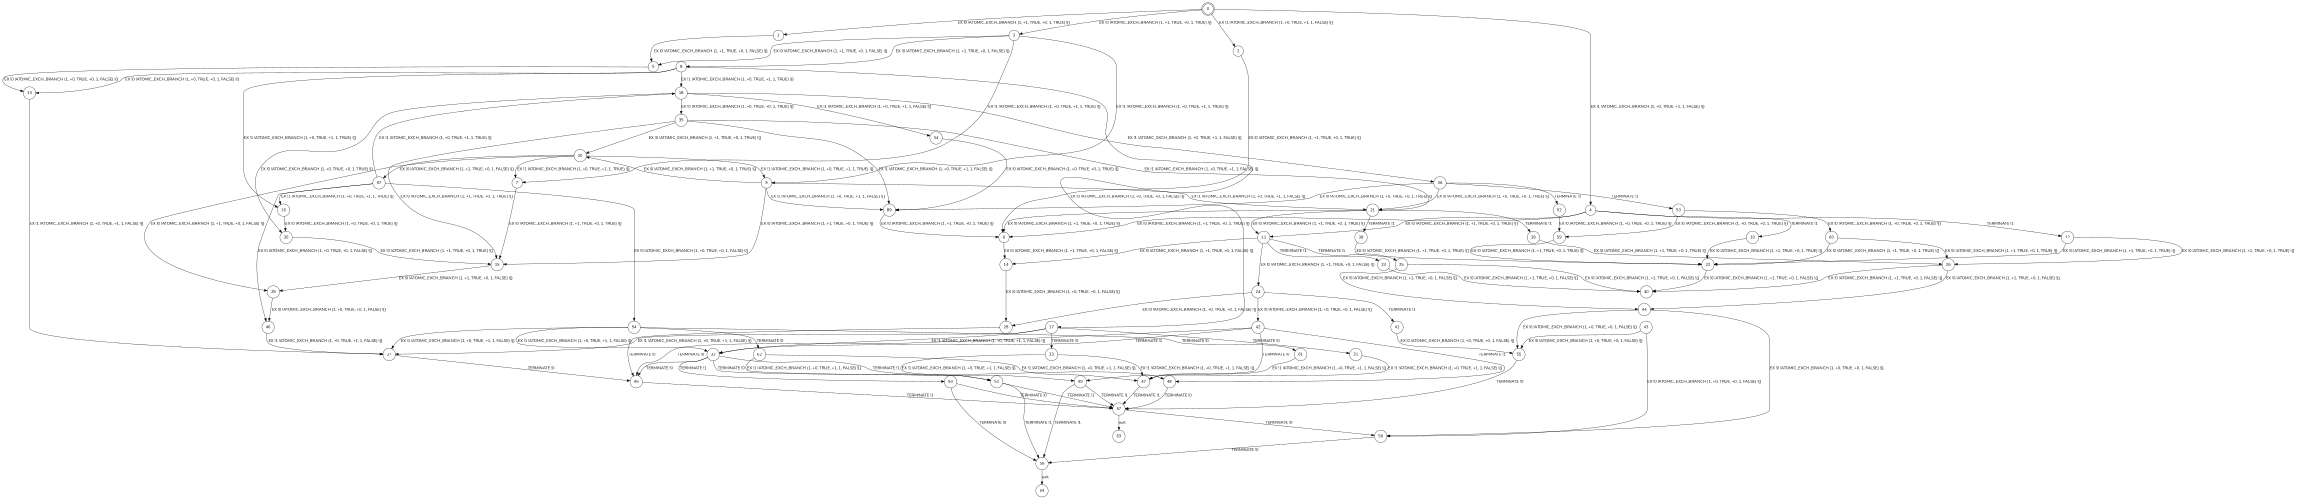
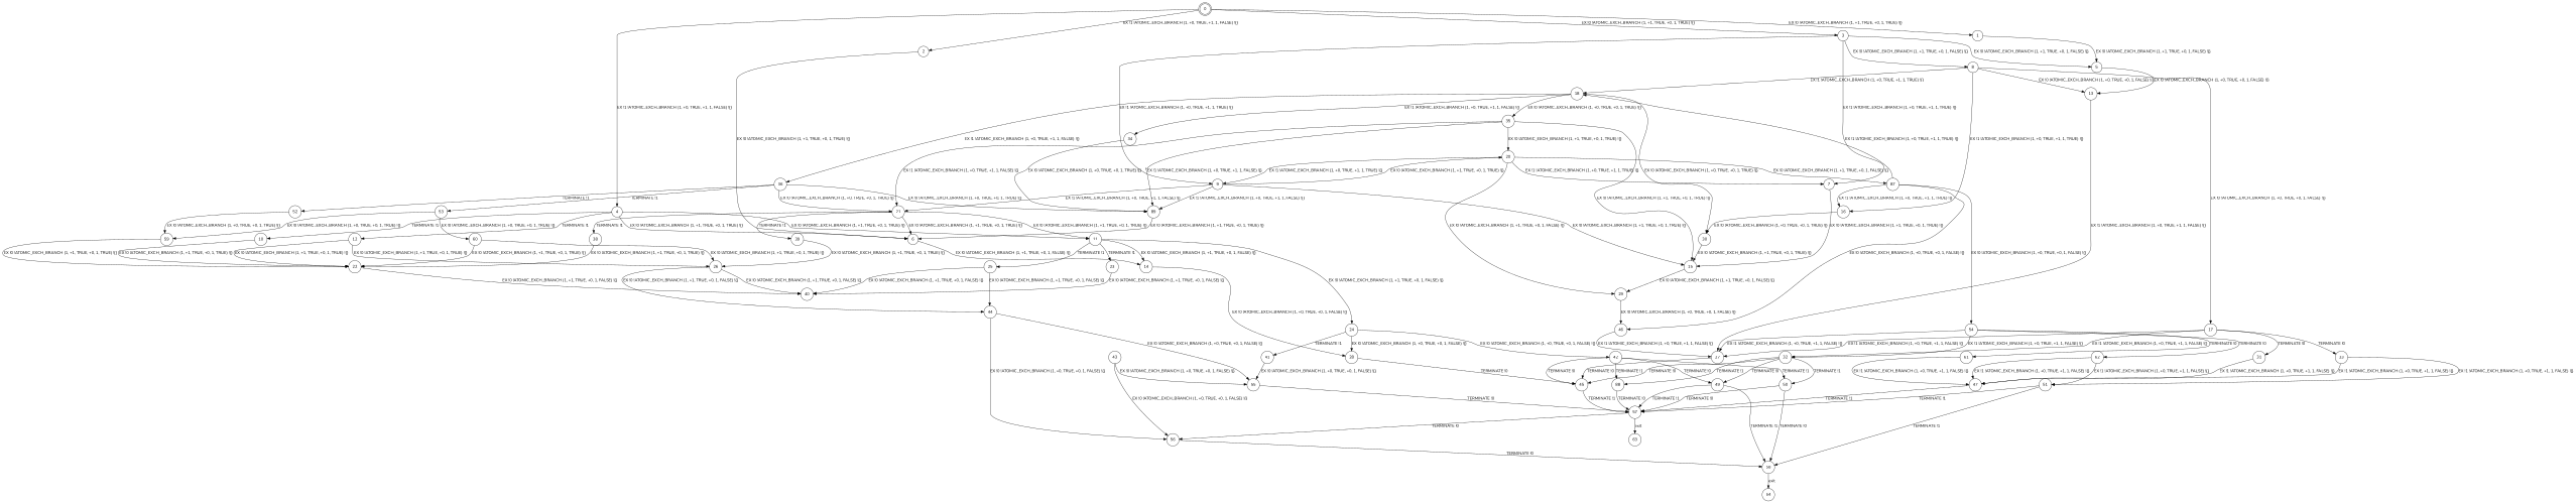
  digraph {
    fontname=Nunito
    node [fontname=Nunito shape=circle]
    edge [fontname=Nunito]
    0 [peripheries=2]
    1
    2
    3
    4
    5
    6
    7
    8
    9
    10
    11
    12
    13
    14
    15
    16
    17
    18
    n20 [label=89]
    20
    21
    22
    23
    24
    25
    26
    27
    28
    29
    30
    31
    32
    33
    34
    35
    36
    n38 [label=87]
    38
    39
    40
    41
    42
    44
    45
    46
    47
-   48
+   48 [label=88]
    49
    50
    51
    52
    53
    54
    55
    43
    56
    57
    58
    59
    60
    61
    62
    63
    64
    0 -> 1 [label="EX !0 !ATOMIC_EXCH_BRANCH (1, +1, TRUE, +0, 1, TRUE) !{}"]
    0 -> 2 [label="EX !1 !ATOMIC_EXCH_BRANCH (1, +0, TRUE, +1, 1, FALSE) !{}"]
    0 -> 3 [label="EX !0 !ATOMIC_EXCH_BRANCH (1, +1, TRUE, +0, 1, TRUE) !{}"]
    0 -> 4 [label="EX !1 !ATOMIC_EXCH_BRANCH (1, +0, TRUE, +1, 1, FALSE) !{}"]
    1 -> 5 [label="EX !0 !ATOMIC_EXCH_BRANCH (1, +1, TRUE, +0, 1, FALSE) !{}"]
    2 -> 6 [label="EX !0 !ATOMIC_EXCH_BRANCH (1, +1, TRUE, +0, 1, TRUE) !{}"]
    3 -> 5 [label="EX !0 !ATOMIC_EXCH_BRANCH (1, +1, TRUE, +0, 1, FALSE) !{}"]
    3 -> 7 [label="EX !1 !ATOMIC_EXCH_BRANCH (1, +0, TRUE, +1, 1, TRUE) !{}"]
    3 -> 8 [label="EX !0 !ATOMIC_EXCH_BRANCH (1, +1, TRUE, +0, 1, FALSE) !{}"]
    3 -> 9 [label="EX !1 !ATOMIC_EXCH_BRANCH (1, +0, TRUE, +1, 1, TRUE) !{}"]
    4 -> 6 [label="EX !0 !ATOMIC_EXCH_BRANCH (1, +1, TRUE, +0, 1, TRUE) !{}"]
    4 -> 10 [label="TERMINATE !1"]
    4 -> 11 [label="EX !0 !ATOMIC_EXCH_BRANCH (1, +1, TRUE, +0, 1, TRUE) !{}"]
    4 -> 12 [label="TERMINATE !1"]
    5 -> 13 [label="EX !0 !ATOMIC_EXCH_BRANCH (1, +0, TRUE, +0, 1, FALSE) !{}"]
    6 -> 14 [label="EX !0 !ATOMIC_EXCH_BRANCH (1, +1, TRUE, +0, 1, FALSE) !{}"]
    7 -> 15 [label="EX !0 !ATOMIC_EXCH_BRANCH (1, +1, TRUE, +0, 1, TRUE) !{}"]
    8 -> 13 [label="EX !0 !ATOMIC_EXCH_BRANCH (1, +0, TRUE, +0, 1, FALSE) !{}"]
    8 -> 16 [label="EX !1 !ATOMIC_EXCH_BRANCH (1, +0, TRUE, +1, 1, TRUE) !{}"]
    8 -> 17 [label="EX !0 !ATOMIC_EXCH_BRANCH (1, +0, TRUE, +0, 1, FALSE) !{}"]
    8 -> 18 [label="EX !1 !ATOMIC_EXCH_BRANCH (1, +0, TRUE, +1, 1, TRUE) !{}"]
    9 -> 15 [label="EX !0 !ATOMIC_EXCH_BRANCH (1, +1, TRUE, +0, 1, TRUE) !{}"]
    9 -> n20 [label="EX !1 !ATOMIC_EXCH_BRANCH (1, +0, TRUE, +1, 1, FALSE) !{}"]
    9 -> 20 [label="EX !0 !ATOMIC_EXCH_BRANCH (1, +1, TRUE, +0, 1, TRUE) !{}"]
    9 -> 21 [label="EX !1 !ATOMIC_EXCH_BRANCH (1, +0, TRUE, +1, 1, FALSE) !{}"]
    10 -> 22 [label="EX !0 !ATOMIC_EXCH_BRANCH (1, +1, TRUE, +0, 1, TRUE) !{}"]
    11 -> 14 [label="EX !0 !ATOMIC_EXCH_BRANCH (1, +1, TRUE, +0, 1, FALSE) !{}"]
    11 -> 23 [label="TERMINATE !1"]
    11 -> 24 [label="EX !0 !ATOMIC_EXCH_BRANCH (1, +1, TRUE, +0, 1, FALSE) !{}"]
    11 -> 25 [label="TERMINATE !1"]
    12 -> 22 [label="EX !0 !ATOMIC_EXCH_BRANCH (1, +1, TRUE, +0, 1, TRUE) !{}"]
    12 -> 26 [label="EX !0 !ATOMIC_EXCH_BRANCH (1, +1, TRUE, +0, 1, TRUE) !{}"]
    13 -> 27 [label="EX !1 !ATOMIC_EXCH_BRANCH (1, +0, TRUE, +1, 1, FALSE) !{}"]
    14 -> 28 [label="EX !0 !ATOMIC_EXCH_BRANCH (1, +0, TRUE, +0, 1, FALSE) !{}"]
    15 -> 29 [label="EX !0 !ATOMIC_EXCH_BRANCH (1, +1, TRUE, +0, 1, FALSE) !{}"]
    16 -> 30 [label="EX !0 !ATOMIC_EXCH_BRANCH (1, +0, TRUE, +0, 1, TRUE) !{}"]
    17 -> 27 [label="EX !1 !ATOMIC_EXCH_BRANCH (1, +0, TRUE, +1, 1, FALSE) !{}"]
    17 -> 31 [label="TERMINATE !0"]
    17 -> 32 [label="EX !1 !ATOMIC_EXCH_BRANCH (1, +0, TRUE, +1, 1, FALSE) !{}"]
    17 -> 33 [label="TERMINATE !0"]
    18 -> 30 [label="EX !0 !ATOMIC_EXCH_BRANCH (1, +0, TRUE, +0, 1, TRUE) !{}"]
    18 -> 34 [label="EX !1 !ATOMIC_EXCH_BRANCH (1, +0, TRUE, +1, 1, FALSE) !{}"]
    18 -> 35 [label="EX !0 !ATOMIC_EXCH_BRANCH (1, +0, TRUE, +0, 1, TRUE) !{}"]
    18 -> 36 [label="EX !1 !ATOMIC_EXCH_BRANCH (1, +0, TRUE, +1, 1, FALSE) !{}"]
    n20 -> 6 [label="EX !0 !ATOMIC_EXCH_BRANCH (1, +1, TRUE, +0, 1, TRUE) !{}"]
    20 -> 7 [label="EX !1 !ATOMIC_EXCH_BRANCH (1, +0, TRUE, +1, 1, TRUE) !{}"]
    20 -> 9 [label="EX !1 !ATOMIC_EXCH_BRANCH (1, +0, TRUE, +1, 1, TRUE) !{}"]
    20 -> 29 [label="EX !0 !ATOMIC_EXCH_BRANCH (1, +1, TRUE, +0, 1, FALSE) !{}"]
    20 -> n38 [label="EX !0 !ATOMIC_EXCH_BRANCH (1, +1, TRUE, +0, 1, FALSE) !{}"]
    21 -> 6 [label="EX !0 !ATOMIC_EXCH_BRANCH (1, +1, TRUE, +0, 1, TRUE) !{}"]
    21 -> 11 [label="EX !0 !ATOMIC_EXCH_BRANCH (1, +1, TRUE, +0, 1, TRUE) !{}"]
    21 -> 38 [label="TERMINATE !1"]
    21 -> 39 [label="TERMINATE !1"]
    22 -> 40 [label="EX !0 !ATOMIC_EXCH_BRANCH (1, +1, TRUE, +0, 1, FALSE) !{}"]
    23 -> 40 [label="EX !0 !ATOMIC_EXCH_BRANCH (1, +1, TRUE, +0, 1, FALSE) !{}"]
    24 -> 28 [label="EX !0 !ATOMIC_EXCH_BRANCH (1, +0, TRUE, +0, 1, FALSE) !{}"]
    24 -> 41 [label="TERMINATE !1"]
    24 -> 42 [label="EX !0 !ATOMIC_EXCH_BRANCH (1, +0, TRUE, +0, 1, FALSE) !{}"]
    25 -> 40 [label="EX !0 !ATOMIC_EXCH_BRANCH (1, +1, TRUE, +0, 1, FALSE) !{}"]
    25 -> 44 [label="EX !0 !ATOMIC_EXCH_BRANCH (1, +1, TRUE, +0, 1, FALSE) !{}"]
    26 -> 40 [label="EX !0 !ATOMIC_EXCH_BRANCH (1, +1, TRUE, +0, 1, FALSE) !{}"]
    26 -> 44 [label="EX !0 !ATOMIC_EXCH_BRANCH (1, +1, TRUE, +0, 1, FALSE) !{}"]
    27 -> 45 [label="TERMINATE !0"]
    28 -> 45 [label="TERMINATE !0"]
    29 -> 46 [label="EX !0 !ATOMIC_EXCH_BRANCH (1, +0, TRUE, +0, 1, FALSE) !{}"]
    30 -> 15 [label="EX !0 !ATOMIC_EXCH_BRANCH (1, +1, TRUE, +0, 1, TRUE) !{}"]
    31 -> 47 [label="EX !1 !ATOMIC_EXCH_BRANCH (1, +0, TRUE, +1, 1, FALSE) !{}"]
    32 -> 45 [label="TERMINATE !0"]
    32 -> 48 [label="TERMINATE !1"]
    32 -> 49 [label="TERMINATE !0"]
    32 -> 50 [label="TERMINATE !1"]
    33 -> 47 [label="EX !1 !ATOMIC_EXCH_BRANCH (1, +0, TRUE, +1, 1, FALSE) !{}"]
    33 -> 51 [label="EX !1 !ATOMIC_EXCH_BRANCH (1, +0, TRUE, +1, 1, FALSE) !{}"]
    34 -> n20 [label="EX !0 !ATOMIC_EXCH_BRANCH (1, +0, TRUE, +0, 1, TRUE) !{}"]
    35 -> 15 [label="EX !0 !ATOMIC_EXCH_BRANCH (1, +1, TRUE, +0, 1, TRUE) !{}"]
    35 -> n20 [label="EX !1 !ATOMIC_EXCH_BRANCH (1, +0, TRUE, +1, 1, FALSE) !{}"]
    35 -> 20 [label="EX !0 !ATOMIC_EXCH_BRANCH (1, +1, TRUE, +0, 1, TRUE) !{}"]
    35 -> 21 [label="EX !1 !ATOMIC_EXCH_BRANCH (1, +0, TRUE, +1, 1, FALSE) !{}"]
    36 -> n20 [label="EX !0 !ATOMIC_EXCH_BRANCH (1, +0, TRUE, +0, 1, TRUE) !{}"]
    36 -> 21 [label="EX !0 !ATOMIC_EXCH_BRANCH (1, +0, TRUE, +0, 1, TRUE) !{}"]
    36 -> 52 [label="TERMINATE !1"]
    36 -> 53 [label="TERMINATE !1"]
    n38 -> 16 [label="EX !1 !ATOMIC_EXCH_BRANCH (1, +0, TRUE, +1, 1, TRUE) !{}"]
    n38 -> 18 [label="EX !1 !ATOMIC_EXCH_BRANCH (1, +0, TRUE, +1, 1, TRUE) !{}"]
    n38 -> 46 [label="EX !0 !ATOMIC_EXCH_BRANCH (1, +0, TRUE, +0, 1, FALSE) !{}"]
    n38 -> 54 [label="EX !0 !ATOMIC_EXCH_BRANCH (1, +0, TRUE, +0, 1, FALSE) !{}"]
    38 -> 22 [label="EX !0 !ATOMIC_EXCH_BRANCH (1, +1, TRUE, +0, 1, TRUE) !{}"]
    39 -> 26 [label="EX !0 !ATOMIC_EXCH_BRANCH (1, +1, TRUE, +0, 1, TRUE) !{}"]
    41 -> 55 [label="EX !0 !ATOMIC_EXCH_BRANCH (1, +0, TRUE, +0, 1, FALSE) !{}"]
    42 -> 45 [label="TERMINATE !0"]
    42 -> 48 [label="TERMINATE !1"]
    42 -> 49 [label="TERMINATE !0"]
-   42 -> 32 [label="TERMINATE !1"]
+   42 -> 50 [label="TERMINATE !1"]
    44 -> 55 [label="EX !0 !ATOMIC_EXCH_BRANCH (1, +0, TRUE, +0, 1, FALSE) !{}"]
    44 -> 56 [label="EX !0 !ATOMIC_EXCH_BRANCH (1, +0, TRUE, +0, 1, FALSE) !{}"]
    45 -> 57 [label="TERMINATE !1"]
    46 -> 27 [label="EX !1 !ATOMIC_EXCH_BRANCH (1, +0, TRUE, +1, 1, FALSE) !{}"]
    47 -> 57 [label="TERMINATE !1"]
    48 -> 57 [label="TERMINATE !0"]
    49 -> 57 [label="TERMINATE !1"]
    49 -> 58 [label="TERMINATE !1"]
    50 -> 57 [label="TERMINATE !0"]
    50 -> 58 [label="TERMINATE !0"]
    51 -> 57 [label="TERMINATE !1"]
    51 -> 58 [label="TERMINATE !1"]
    52 -> 59 [label="EX !0 !ATOMIC_EXCH_BRANCH (1, +0, TRUE, +0, 1, TRUE) !{}"]
    53 -> 59 [label="EX !0 !ATOMIC_EXCH_BRANCH (1, +0, TRUE, +0, 1, TRUE) !{}"]
    53 -> 60 [label="EX !0 !ATOMIC_EXCH_BRANCH (1, +0, TRUE, +0, 1, TRUE) !{}"]
    54 -> 27 [label="EX !1 !ATOMIC_EXCH_BRANCH (1, +0, TRUE, +1, 1, FALSE) !{}"]
    54 -> 32 [label="EX !1 !ATOMIC_EXCH_BRANCH (1, +0, TRUE, +1, 1, FALSE) !{}"]
    54 -> 61 [label="TERMINATE !0"]
    54 -> 62 [label="TERMINATE !0"]
    55 -> 57 [label="TERMINATE !0"]
    43 -> 55 [label="EX !0 !ATOMIC_EXCH_BRANCH (1, +0, TRUE, +0, 1, FALSE) !{}"]
    43 -> 56 [label="EX !0 !ATOMIC_EXCH_BRANCH (1, +0, TRUE, +0, 1, FALSE) !{}"]
    56 -> 58 [label="TERMINATE !0"]
    57 -> 56 [label="TERMINATE !0"]
    57 -> 63 [label=exit]
    58 -> 64 [label=exit]
    59 -> 22 [label="EX !0 !ATOMIC_EXCH_BRANCH (1, +1, TRUE, +0, 1, TRUE) !{}"]
    60 -> 22 [label="EX !0 !ATOMIC_EXCH_BRANCH (1, +1, TRUE, +0, 1, TRUE) !{}"]
    60 -> 26 [label="EX !0 !ATOMIC_EXCH_BRANCH (1, +1, TRUE, +0, 1, TRUE) !{}"]
    61 -> 47 [label="EX !1 !ATOMIC_EXCH_BRANCH (1, +0, TRUE, +1, 1, FALSE) !{}"]
    62 -> 47 [label="EX !1 !ATOMIC_EXCH_BRANCH (1, +0, TRUE, +1, 1, FALSE) !{}"]
    62 -> 51 [label="EX !1 !ATOMIC_EXCH_BRANCH (1, +0, TRUE, +1, 1, FALSE) !{}"]
  }
